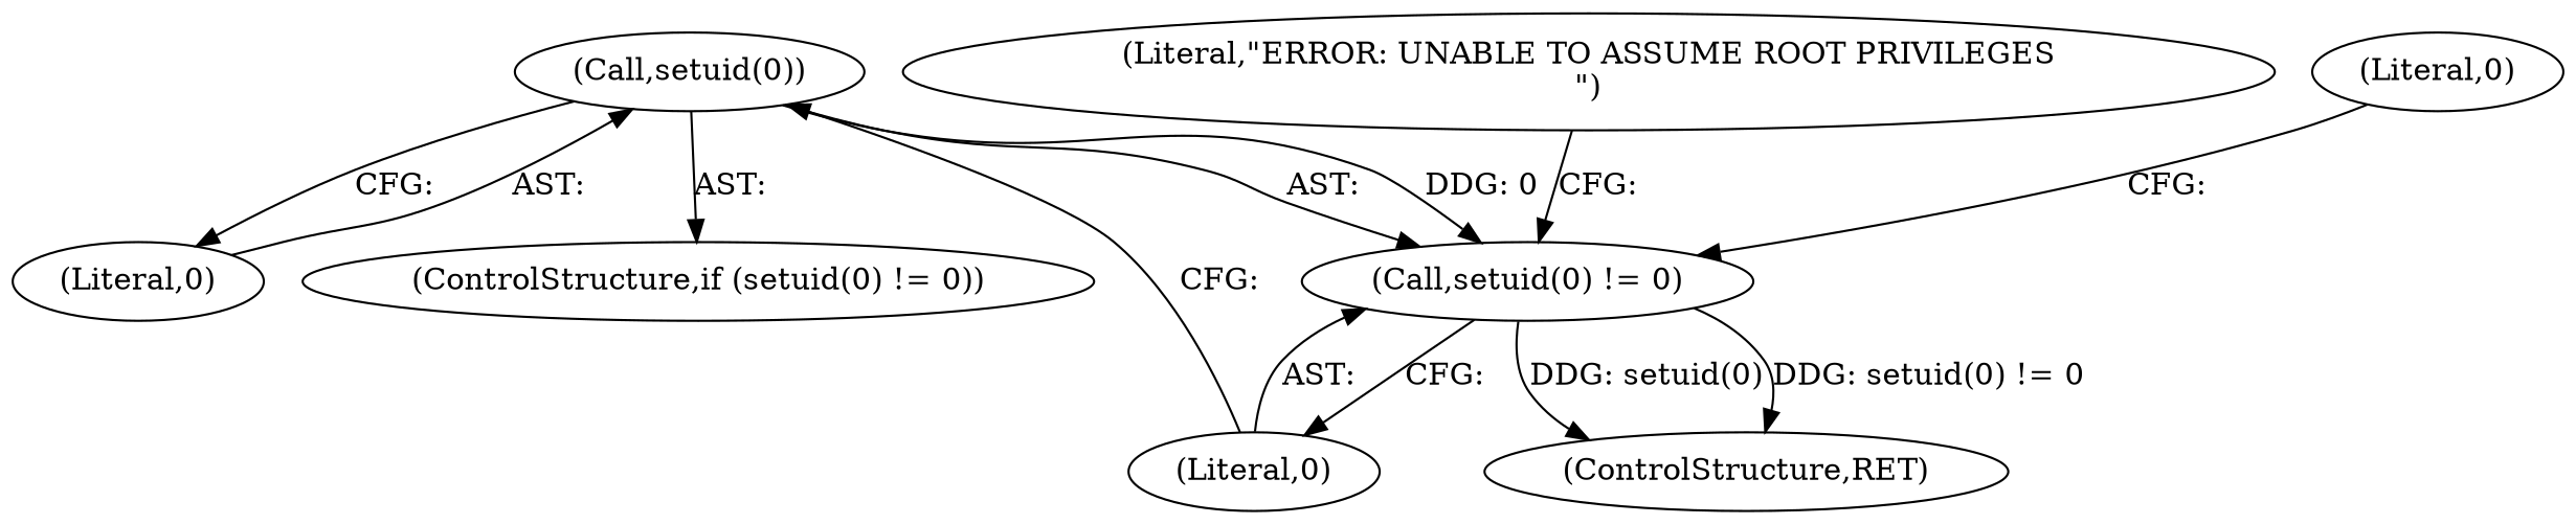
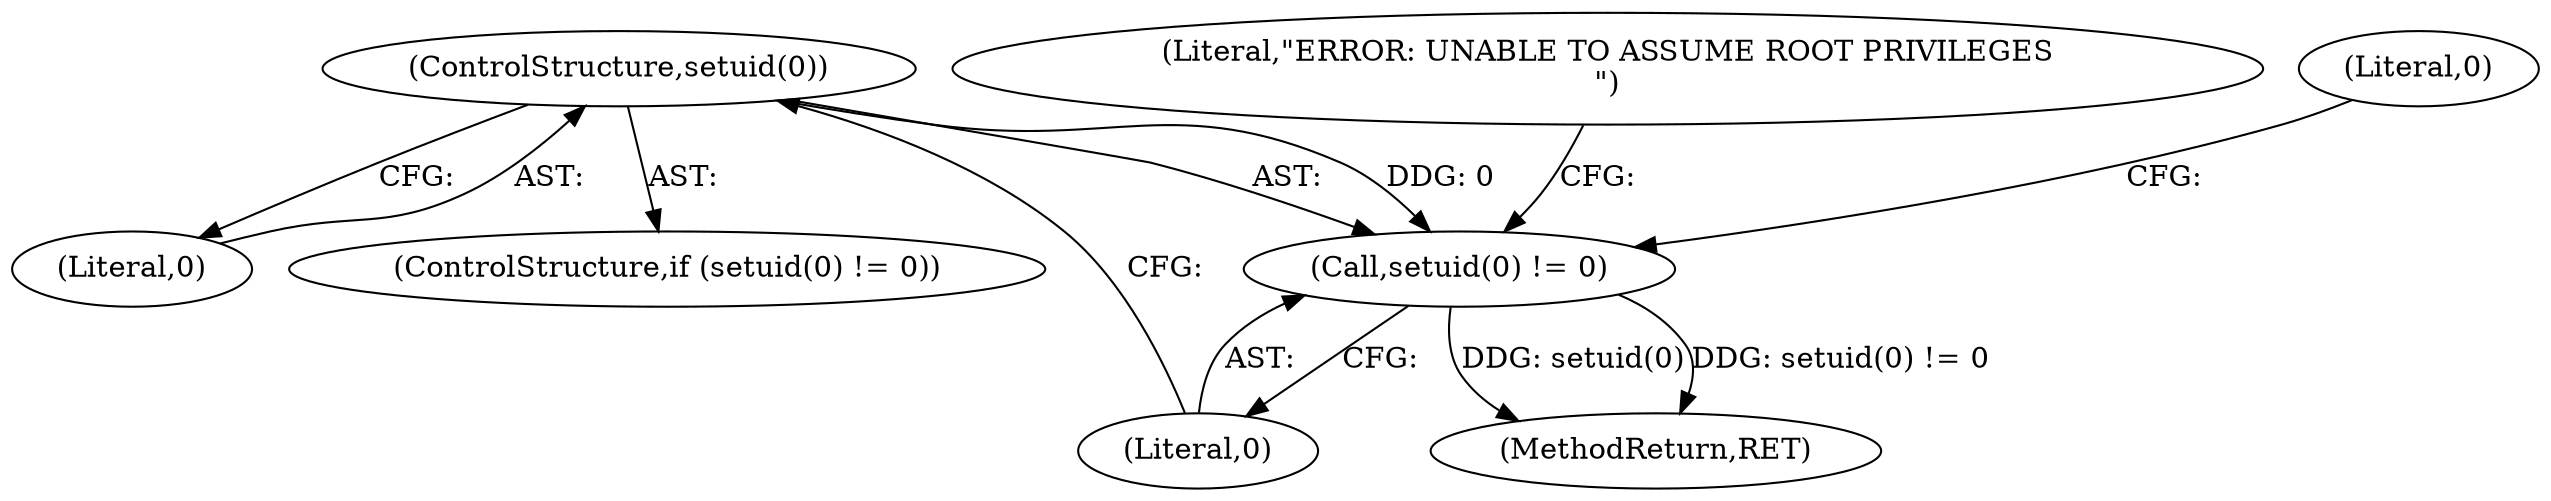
  digraph {
-   n1 [label="(Call,setuid(0))"]
+   n1 [label="(ControlStructure,setuid(0))"]
    n2 [label="(Call,setuid(0) != 0)"]
    n3 [label="(Literal,0)"]
    n4 [label="(ControlStructure,if (setuid(0) != 0))"]
    n5 [label="(Literal,0)"]
-   n6 [label="(ControlStructure,RET)"]
+   n6 [label="(MethodReturn,RET)"]
    n7 [label="(Literal,\"ERROR: UNABLE TO ASSUME ROOT PRIVILEGES\n\")"]
    n8 [label="(Literal,0)"]
    n1 -> n2 [label="AST: "]
    n1 -> n2 [label="DDG: 0"]
    n1 -> n3 [label="CFG: "]
    n1 -> n4 [label="AST: "]
    n2 -> n5 [label="CFG: "]
    n2 -> n6 [label="DDG: setuid(0)"]
    n2 -> n6 [label="DDG: setuid(0) != 0"]
    n3 -> n1 [label="AST: "]
    n5 -> n1 [label="CFG: "]
    n5 -> n2 [label="AST: "]
    n7 -> n2 [label="CFG: "]
    n8 -> n2 [label="CFG: "]
  }
